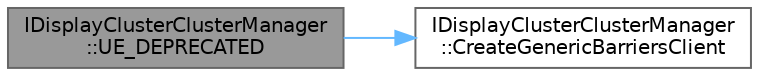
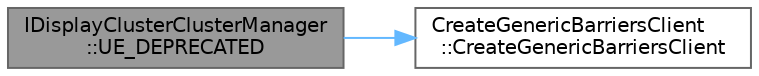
  digraph {
    rankdir=LR
    fontname="DejaVu Sans"
    node [fontname="DejaVu Sans" fontsize=10 shape=box style=filled]
    n1 [color=gray40 fillcolor=grey60 fontcolor=black height=0.2 label="IDisplayClusterClusterManager\l::UE_DEPRECATED" width=0.4]
-   n2 [color=grey40 fillcolor=white height=0.2 label="IDisplayClusterClusterManager\l::CreateGenericBarriersClient" width=0.4]
+   n2 [color=grey40 fillcolor=white height=0.2 label="CreateGenericBarriersClient\l::CreateGenericBarriersClient" width=0.4]
    n1 -> n2 [color=steelblue1 fontname="DejaVu Sans" fontsize=10 labelfontname=Helvetica labelfontsize=10 style=solid]
  }
